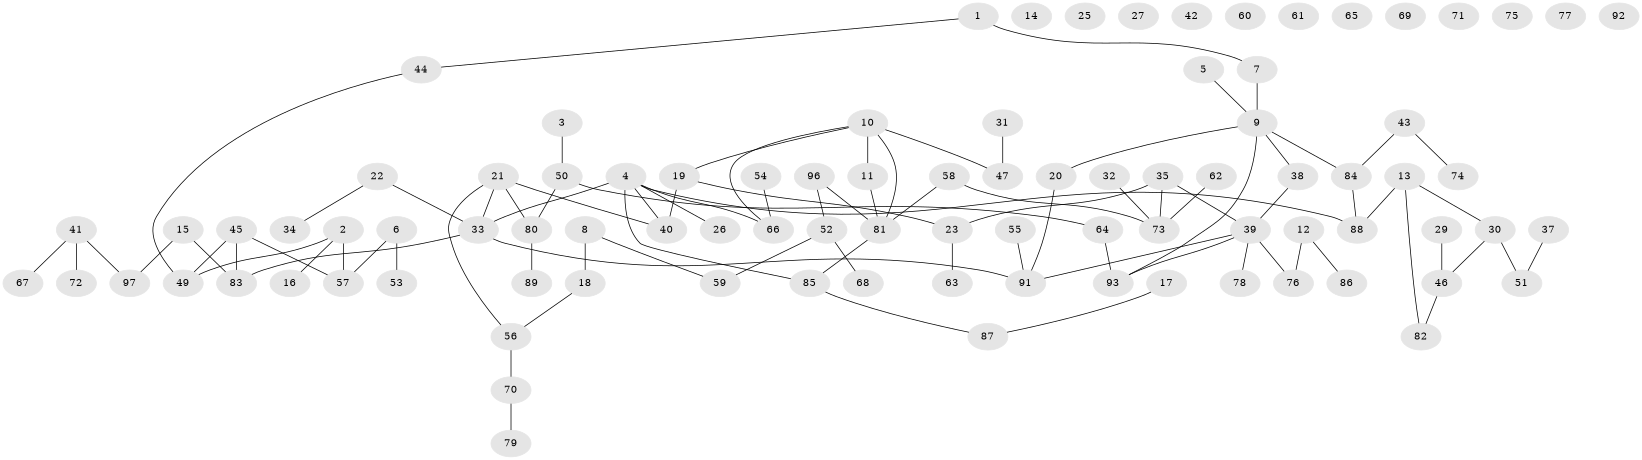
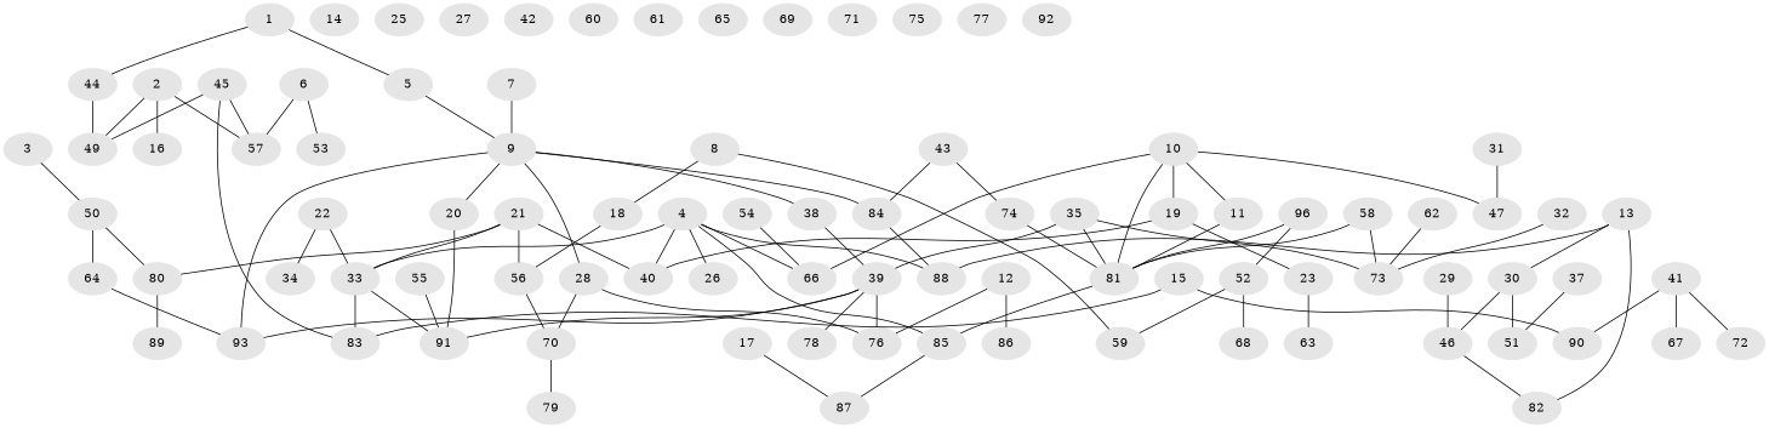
  graph {
    node [color=gray90 style=filled]
    1
    7
    44
    9
    49
    2
    16
    57
    3
    50
    80
    64
    4
    26
    33
    40
    66
    85
    88
    83
    91
    87
    5
    20
+   28
    38
    84
    93
    6
    53
    8
    18
    59
    56
    76
    70
    39
    10
    11
    19
    47
    81
    23
    12
    86
    13
    30
    82
    46
    51
    14
    15
-   90 [label=97]
+   90
    17
    63
    21
    89
    22
    34
    78
    25
    27
    79
    29
    31
    32
    73
    35
    n69 [label=96]
    52
    68
    37
    41
    67
    72
    42
    43
    74
    45
    54
    55
    58
    60
    61
    62
    65
    69
    71
    75
    77
    92
-   1 -- 7
+   1 -- 5
    1 -- 44
    7 -- 9
    44 -- 49
    9 -- 20
+   9 -- 28
    9 -- 38
    9 -- 84
    9 -- 93
    2 -- 49
    2 -- 16
    2 -- 57
    3 -- 50
    50 -- 80
    50 -- 64
    80 -- 89
    64 -- 93
    4 -- 26
    4 -- 33
    4 -- 40
    4 -- 66
    4 -- 85
    4 -- 88
    33 -- 83
    33 -- 91
    85 -- 87
    5 -- 9
    20 -- 91
+   28 -- 76
+   28 -- 70
    38 -- 39
    84 -- 88
    6 -- 57
    6 -- 53
    8 -- 18
    8 -- 59
    18 -- 56
    56 -- 70
    70 -- 79
    39 -- 91
    39 -- 93
    39 -- 76
    39 -- 78
    10 -- 66
    10 -- 11
    10 -- 19
    10 -- 47
    10 -- 81
    11 -- 81
    19 -- 40
    19 -- 23
    81 -- 85
    23 -- 63
    12 -- 76
    12 -- 86
    13 -- 88
    13 -- 30
    13 -- 82
    30 -- 46
    30 -- 51
    46 -- 82
    15 -- 83
    15 -- 90
    17 -- 87
    21 -- 80
    21 -- 33
    21 -- 40
    21 -- 56
    22 -- 33
    22 -- 34
    29 -- 46
    31 -- 47
    32 -- 73
    35 -- 39
-   35 -- 23
+   35 -- 81
    35 -- 73
    n69 -- 81
    n69 -- 52
    52 -- 59
    52 -- 68
    37 -- 51
    41 -- 90
    41 -- 67
    41 -- 72
    43 -- 84
    43 -- 74
+   74 -- 81
    45 -- 49
    45 -- 57
    45 -- 83
    54 -- 66
    55 -- 91
    58 -- 81
    58 -- 73
    62 -- 73
  }
